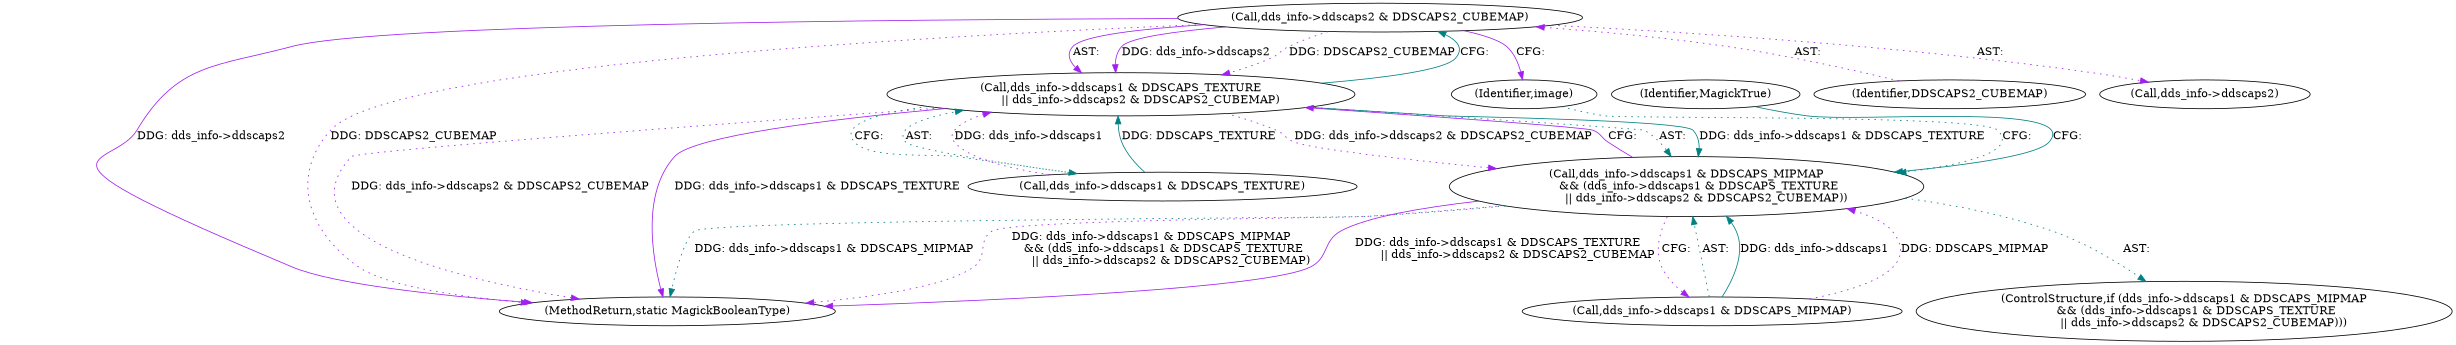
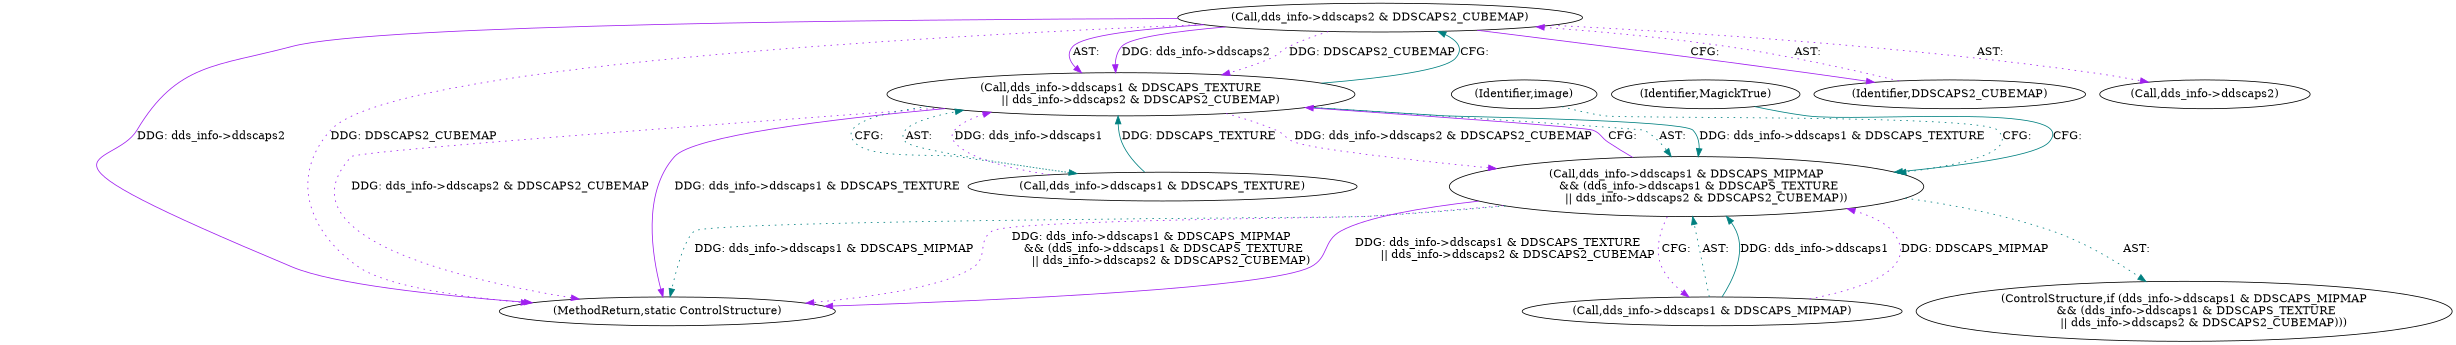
  digraph {
    edge [color=purple style=dotted]
    n1 [label="(Call,dds_info->ddscaps2 & DDSCAPS2_CUBEMAP)"]
    n2 [label="(Call,dds_info->ddscaps1 & DDSCAPS_TEXTURE\n           || dds_info->ddscaps2 & DDSCAPS2_CUBEMAP)"]
-   n3 [label="(MethodReturn,static MagickBooleanType)"]
+   n3 [label="(MethodReturn,static ControlStructure)"]
    n4 [label="(Identifier,DDSCAPS2_CUBEMAP)"]
    n5 [label="(Call,dds_info->ddscaps2)"]
    n6 [label="(Call,dds_info->ddscaps1 & DDSCAPS_MIPMAP\n       && (dds_info->ddscaps1 & DDSCAPS_TEXTURE\n           || dds_info->ddscaps2 & DDSCAPS2_CUBEMAP))"]
    n7 [label="(Call,dds_info->ddscaps1 & DDSCAPS_TEXTURE)"]
    n8 [label="(ControlStructure,if (dds_info->ddscaps1 & DDSCAPS_MIPMAP\n       && (dds_info->ddscaps1 & DDSCAPS_TEXTURE\n           || dds_info->ddscaps2 & DDSCAPS2_CUBEMAP)))"]
    n9 [label="(Call,dds_info->ddscaps1 & DDSCAPS_MIPMAP)"]
    n10 [label="(Identifier,image)"]
    n11 [label="(Identifier,MagickTrue)"]
    n1 -> n2 [label="AST: " style=solid]
    n1 -> n2 [label="DDG: dds_info->ddscaps2" style=solid]
    n1 -> n2 [label="DDG: DDSCAPS2_CUBEMAP"]
    n1 -> n3 [label="DDG: dds_info->ddscaps2" style=solid]
    n1 -> n3 [label="DDG: DDSCAPS2_CUBEMAP"]
-   n1 -> n10 [label="CFG: " style=solid]
+   n1 -> n4 [label="CFG: " style=solid]
    n1 -> n5 [label="AST: "]
    n2 -> n1 [color=teal label="CFG: " style=solid]
    n2 -> n3 [label="DDG: dds_info->ddscaps2 & DDSCAPS2_CUBEMAP"]
    n2 -> n3 [label="DDG: dds_info->ddscaps1 & DDSCAPS_TEXTURE" style=solid]
    n2 -> n6 [color=teal label="AST: "]
    n2 -> n6 [color=teal label="DDG: dds_info->ddscaps1 & DDSCAPS_TEXTURE" style=solid]
    n2 -> n6 [label="DDG: dds_info->ddscaps2 & DDSCAPS2_CUBEMAP"]
    n2 -> n7 [color=teal label="CFG: "]
    n4 -> n1 [label="AST: "]
    n6 -> n2 [label="CFG: " style=solid]
    n6 -> n3 [color=teal label="DDG: dds_info->ddscaps1 & DDSCAPS_MIPMAP"]
    n6 -> n3 [label="DDG: dds_info->ddscaps1 & DDSCAPS_MIPMAP\n       && (dds_info->ddscaps1 & DDSCAPS_TEXTURE\n           || dds_info->ddscaps2 & DDSCAPS2_CUBEMAP)"]
    n6 -> n3 [label="DDG: dds_info->ddscaps1 & DDSCAPS_TEXTURE\n           || dds_info->ddscaps2 & DDSCAPS2_CUBEMAP" style=solid]
    n6 -> n8 [color=teal label="AST: "]
    n6 -> n9 [label="CFG: "]
    n7 -> n2 [color=teal label="AST: "]
    n7 -> n2 [label="DDG: dds_info->ddscaps1"]
    n7 -> n2 [color=teal label="DDG: DDSCAPS_TEXTURE" style=solid]
    n9 -> n6 [color=teal label="AST: "]
    n9 -> n6 [color=teal label="DDG: dds_info->ddscaps1" style=solid]
    n9 -> n6 [label="DDG: DDSCAPS_MIPMAP"]
    n10 -> n6 [color=teal label="CFG: "]
    n11 -> n6 [color=teal label="CFG: " style=solid]
  }
